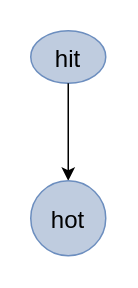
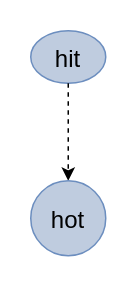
  <mxCell id="0" />
  <mxCell id="1" parent="0" />
  <mxCell id="2" value="hit" style="ellipse;aspect=fixed;fillColor=#bfccdf;strokeColor=#6c8ebf;align=center;spacing=0;fontSize=16;" vertex="1" parent="1"><mxGeometry x="20" y="20" width="50" height="35" as="geometry" /></mxCell>
- <mxCell id="3" value="" style="endArrow=classic;html=1;rounded=0;exitX=0.5;exitY=1;exitDx=0;exitDy=0;entryX=0.5;entryY=0;entryDx=0;entryDy=0;" edge="1" parent="1" source="2" target="4"><mxGeometry width="50" height="50" relative="1" as="geometry"><mxPoint x="90" y="300" as="sourcePoint" /><mxPoint x="-240" y="130" as="targetPoint" /></mxGeometry></mxCell>
+ <mxCell id="3" value="" style="endArrow=classic;html=1;rounded=0;exitX=0.5;exitY=1;exitDx=0;exitDy=0;entryX=0.5;entryY=0;entryDx=0;entryDy=0;dashed=1;" edge="1" parent="1" source="2" target="4"><mxGeometry width="50" height="50" relative="1" as="geometry"><mxPoint x="90" y="300" as="sourcePoint" /><mxPoint x="-240" y="130" as="targetPoint" /></mxGeometry></mxCell>
  <mxCell id="4" value="hot" style="ellipse;aspect=fixed;fillColor=#bfccdf;strokeColor=#6c8ebf;align=center;spacing=0;fontSize=16;" vertex="1" parent="1"><mxGeometry x="20" y="120" width="50" height="50" as="geometry" /></mxCell>
